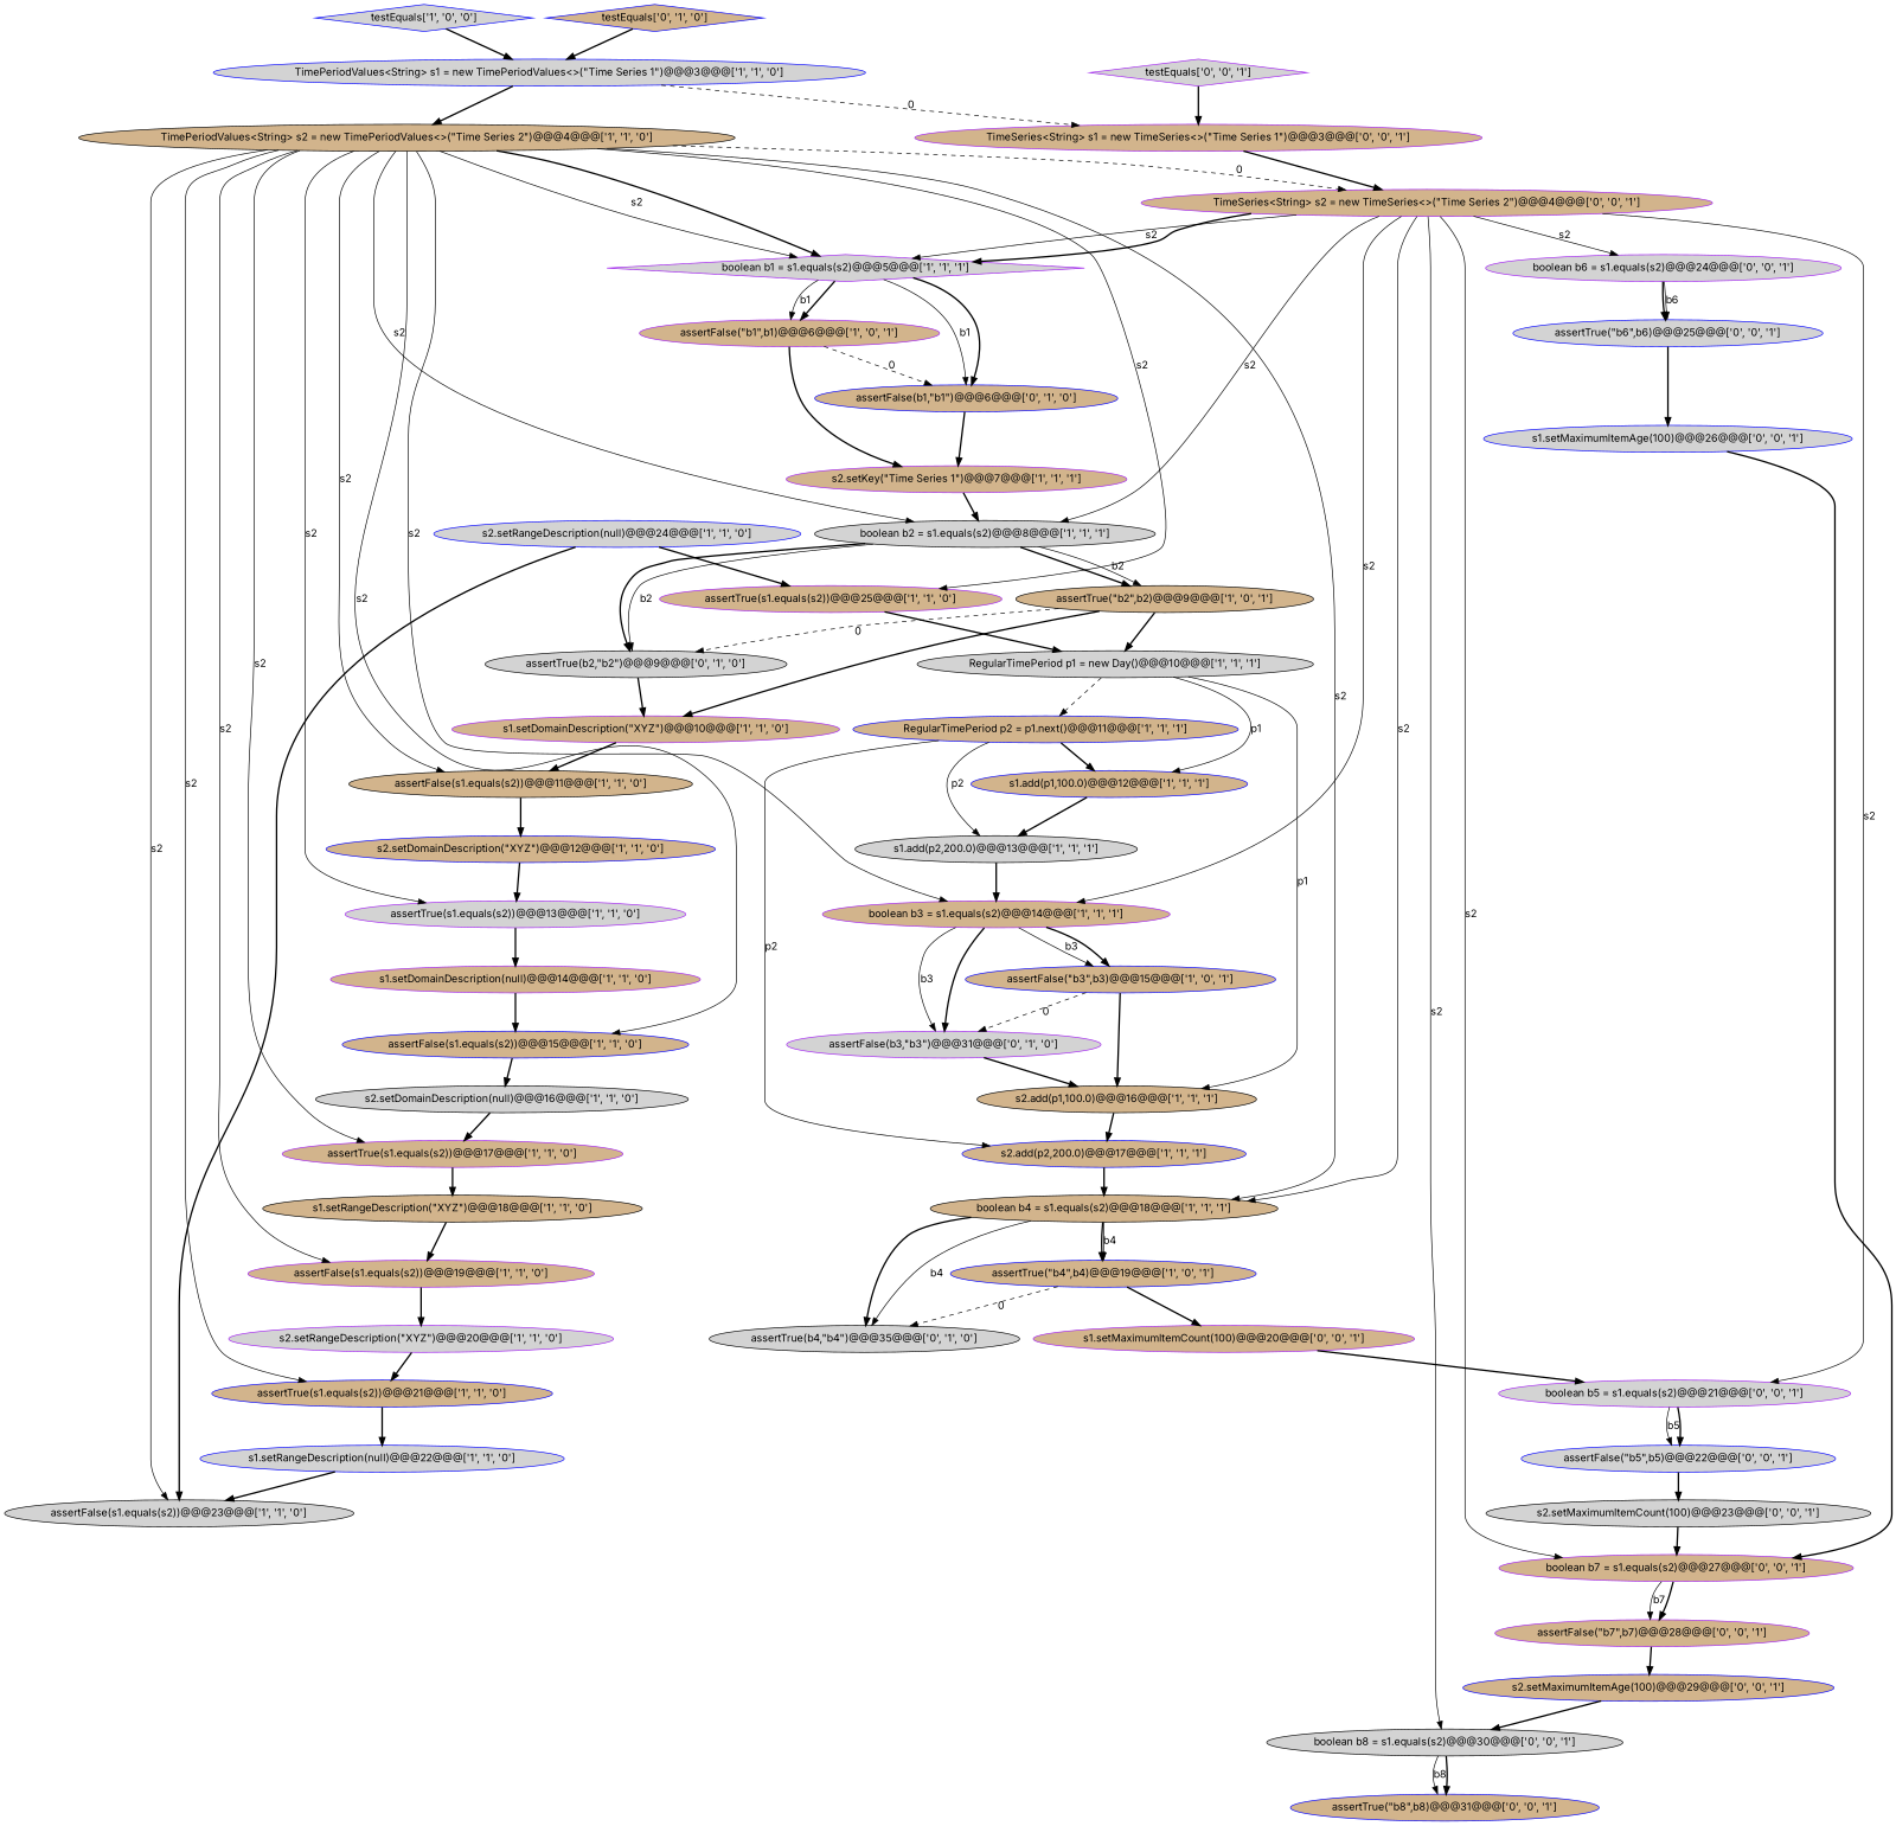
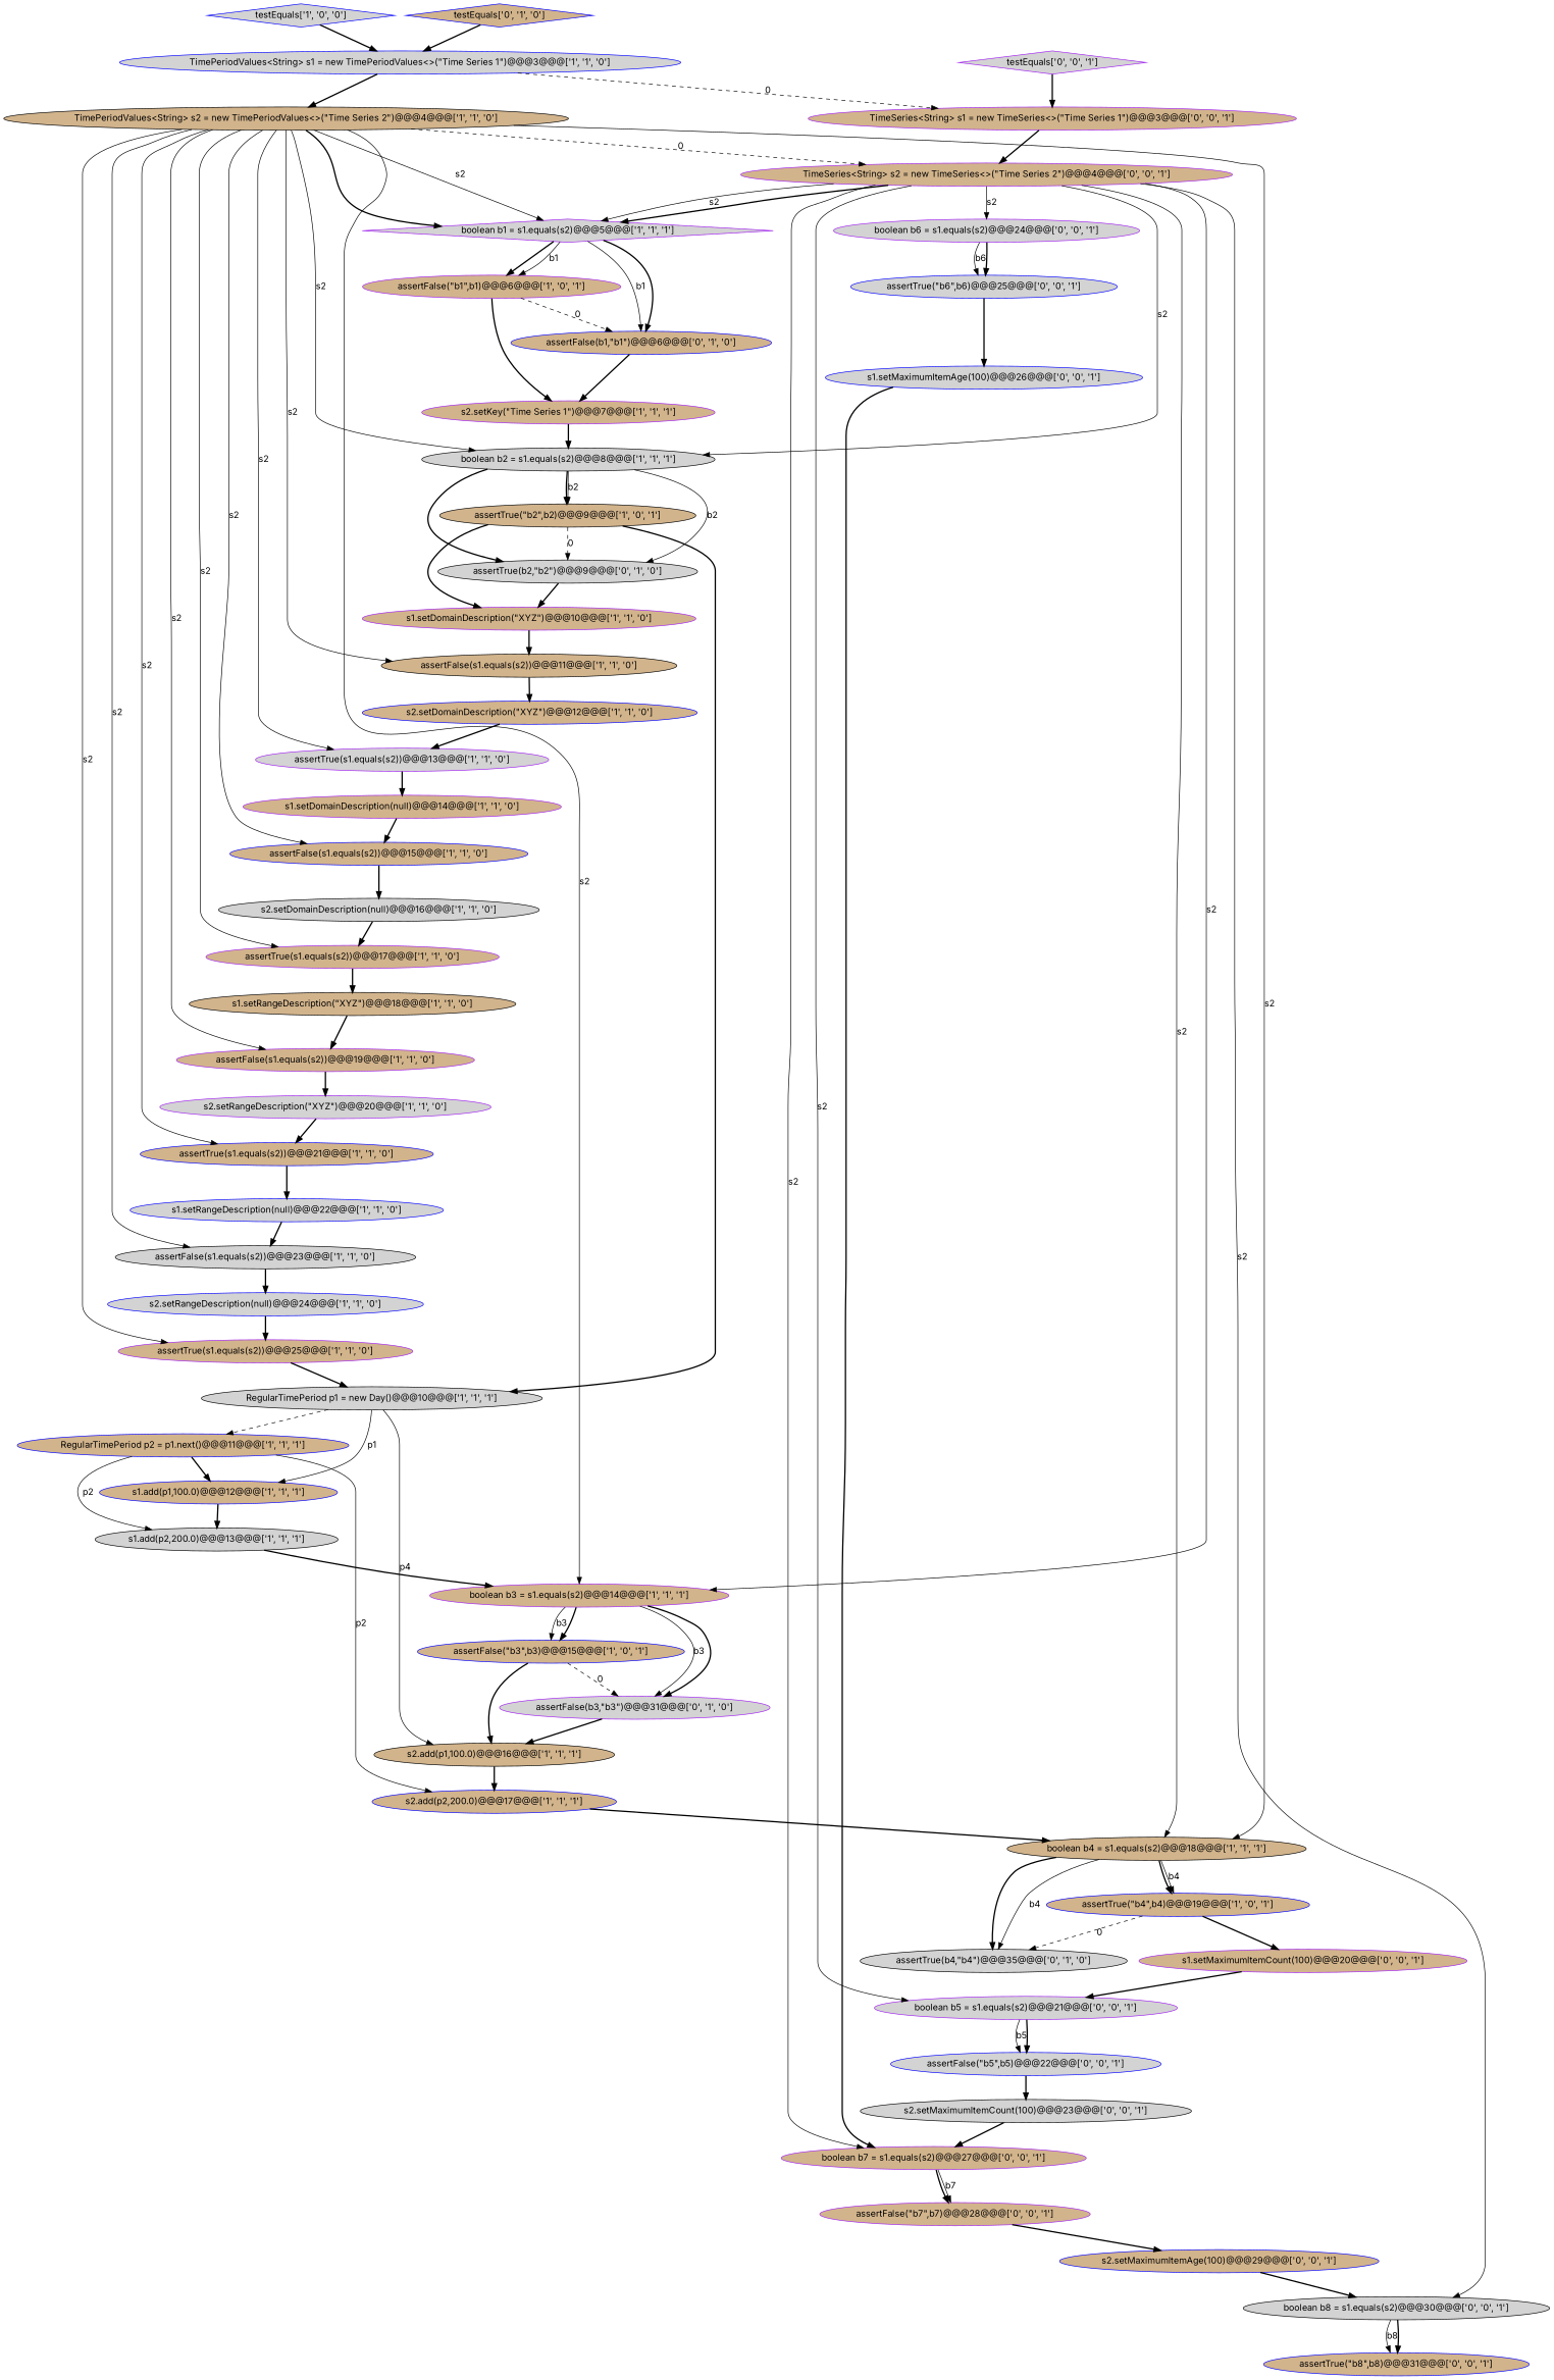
  digraph {
    fontname=Inter
    node [color=purple fillcolor=tan fontname=Inter shape=ellipse style=filled]
    edge [fontname=Inter style=bold]
    n1 [color=blue fillcolor=lightgrey label="TimePeriodValues<String> s1 = new TimePeriodValues<>(\"Time Series 1\")@@@3@@@['1', '1', '0']"]
    n2 [color=black label="TimePeriodValues<String> s2 = new TimePeriodValues<>(\"Time Series 2\")@@@4@@@['1', '1', '0']"]
    n3 [label="TimeSeries<String> s1 = new TimeSeries<>(\"Time Series 1\")@@@3@@@['0', '0', '1']"]
    n4 [color=black fillcolor=lightgrey label="assertFalse(s1.equals(s2))@@@23@@@['1', '1', '0']"]
    n5 [label="assertFalse(s1.equals(s2))@@@19@@@['1', '1', '0']"]
    n6 [label="boolean b3 = s1.equals(s2)@@@14@@@['1', '1', '1']"]
    n7 [fillcolor=lightgrey label="boolean b1 = s1.equals(s2)@@@5@@@['1', '1', '1']" shape=diamond]
    n8 [label="assertTrue(s1.equals(s2))@@@17@@@['1', '1', '0']"]
    n9 [color=blue label="assertFalse(s1.equals(s2))@@@15@@@['1', '1', '0']"]
    n10 [fillcolor=lightgrey label="assertTrue(s1.equals(s2))@@@13@@@['1', '1', '0']"]
    n11 [color=black label="boolean b4 = s1.equals(s2)@@@18@@@['1', '1', '1']"]
    n12 [color=black label="assertFalse(s1.equals(s2))@@@11@@@['1', '1', '0']"]
    n13 [label="assertTrue(s1.equals(s2))@@@25@@@['1', '1', '0']"]
    n14 [color=blue label="assertTrue(s1.equals(s2))@@@21@@@['1', '1', '0']"]
    n15 [color=black fillcolor=lightgrey label="boolean b2 = s1.equals(s2)@@@8@@@['1', '1', '1']"]
    n16 [label="TimeSeries<String> s2 = new TimeSeries<>(\"Time Series 2\")@@@4@@@['0', '0', '1']"]
    n17 [color=blue fillcolor=lightgrey label="s1.setRangeDescription(null)@@@22@@@['1', '1', '0']"]
    n18 [color=blue fillcolor=lightgrey label="s2.setRangeDescription(null)@@@24@@@['1', '1', '0']"]
    n19 [color=black label="s1.setRangeDescription(\"XYZ\")@@@18@@@['1', '1', '0']"]
    n20 [fillcolor=lightgrey label="s2.setRangeDescription(\"XYZ\")@@@20@@@['1', '1', '0']"]
    n21 [color=black fillcolor=lightgrey label="s1.add(p2,200.0)@@@13@@@['1', '1', '1']"]
    n22 [fillcolor=lightgrey label="assertFalse(b3,\"b3\")@@@31@@@['0', '1', '0']"]
    n23 [color=blue label="assertFalse(\"b3\",b3)@@@15@@@['1', '0', '1']"]
    n24 [color=blue fillcolor=lightgrey label="assertFalse(\"b5\",b5)@@@22@@@['0', '0', '1']"]
    n25 [color=black fillcolor=lightgrey label="s2.setMaximumItemCount(100)@@@23@@@['0', '0', '1']"]
    n26 [label="boolean b7 = s1.equals(s2)@@@27@@@['0', '0', '1']"]
    n27 [color=black fillcolor=lightgrey label="RegularTimePeriod p1 = new Day()@@@10@@@['1', '1', '1']"]
    n28 [color=blue label="s1.add(p1,100.0)@@@12@@@['1', '1', '1']"]
    n29 [color=blue label="RegularTimePeriod p2 = p1.next()@@@11@@@['1', '1', '1']"]
    n30 [color=black label="s2.add(p1,100.0)@@@16@@@['1', '1', '1']"]
    n31 [color=blue label="s2.add(p2,200.0)@@@17@@@['1', '1', '1']"]
    n32 [label="assertFalse(\"b1\",b1)@@@6@@@['1', '0', '1']"]
    n33 [color=blue label="assertFalse(b1,\"b1\")@@@6@@@['0', '1', '0']"]
    n34 [label="s2.setKey(\"Time Series 1\")@@@7@@@['1', '1', '1']"]
    n35 [color=blue fillcolor=lightgrey label="assertTrue(\"b6\",b6)@@@25@@@['0', '0', '1']"]
    n36 [color=blue fillcolor=lightgrey label="s1.setMaximumItemAge(100)@@@26@@@['0', '0', '1']"]
    n37 [color=black fillcolor=lightgrey label="s2.setDomainDescription(null)@@@16@@@['1', '1', '0']"]
    n38 [label="assertFalse(\"b7\",b7)@@@28@@@['0', '0', '1']"]
    n39 [color=blue label="s2.setMaximumItemAge(100)@@@29@@@['0', '0', '1']"]
    n40 [label="s1.setDomainDescription(null)@@@14@@@['1', '1', '0']"]
    n41 [fillcolor=lightgrey label="boolean b5 = s1.equals(s2)@@@21@@@['0', '0', '1']"]
    n42 [color=black fillcolor=lightgrey label="assertTrue(b4,\"b4\")@@@35@@@['0', '1', '0']"]
    n43 [color=blue label="assertTrue(\"b4\",b4)@@@19@@@['1', '0', '1']"]
    n44 [color=blue label="s2.setDomainDescription(\"XYZ\")@@@12@@@['1', '1', '0']"]
    n45 [color=black label="assertTrue(\"b2\",b2)@@@9@@@['1', '0', '1']"]
    n46 [color=black fillcolor=lightgrey label="assertTrue(b2,\"b2\")@@@9@@@['0', '1', '0']"]
    n47 [color=black fillcolor=lightgrey label="boolean b8 = s1.equals(s2)@@@30@@@['0', '0', '1']"]
    n48 [fillcolor=lightgrey label="boolean b6 = s1.equals(s2)@@@24@@@['0', '0', '1']"]
    n49 [label="s1.setMaximumItemCount(100)@@@20@@@['0', '0', '1']"]
    n50 [color=blue label="assertTrue(\"b8\",b8)@@@31@@@['0', '0', '1']"]
    n51 [label="s1.setDomainDescription(\"XYZ\")@@@10@@@['1', '1', '0']"]
    n52 [color=blue fillcolor=lightgrey label="testEquals['1', '0', '0']" shape=diamond]
    n53 [color=blue label="testEquals['0', '1', '0']" shape=diamond]
    n54 [fillcolor=lightgrey label="testEquals['0', '0', '1']" shape=diamond]
    n1 -> n2
    n1 -> n3 [label=0 style=dashed]
    n2 -> n4 [label=s2 style=solid]
    n2 -> n5 [label=s2 style=solid]
    n2 -> n6 [label=s2 style=solid]
    n2 -> n7
    n2 -> n7 [label=s2 style=solid]
    n2 -> n8 [label=s2 style=solid]
    n2 -> n9 [label=s2 style=solid]
    n2 -> n10 [label=s2 style=solid]
    n2 -> n11 [label=s2 style=solid]
    n2 -> n12 [label=s2 style=solid]
    n2 -> n13 [label=s2 style=solid]
    n2 -> n14 [label=s2 style=solid]
    n2 -> n15 [label=s2 style=solid]
    n2 -> n16 [label=0 style=dashed]
    n3 -> n16
-   n18 -> n4
+   n4 -> n18
    n5 -> n20
    n6 -> n22 [label=b3 style=solid]
    n6 -> n22
    n6 -> n23 [label=b3 style=solid]
    n6 -> n23
    n7 -> n32
    n7 -> n32 [label=b1 style=solid]
    n7 -> n33 [label=b1 style=solid]
    n7 -> n33
    n8 -> n19
    n9 -> n37
    n10 -> n40
    n11 -> n42
    n11 -> n42 [label=b4 style=solid]
    n11 -> n43
    n11 -> n43 [label=b4 style=solid]
    n12 -> n44
    n13 -> n27
    n14 -> n17
    n15 -> n45
    n15 -> n45 [label=b2 style=solid]
    n15 -> n46 [label=b2 style=solid]
    n15 -> n46
    n16 -> n6 [label=s2 style=solid]
    n16 -> n7 [label=s2 style=solid]
    n16 -> n7
    n16 -> n11 [label=s2 style=solid]
    n16 -> n15 [label=s2 style=solid]
    n16 -> n26 [label=s2 style=solid]
    n16 -> n41 [label=s2 style=solid]
    n16 -> n47 [label=s2 style=solid]
    n16 -> n48 [label=s2 style=solid]
    n17 -> n4
    n18 -> n13
    n19 -> n5
    n20 -> n14
    n21 -> n6
    n22 -> n30
    n23 -> n22 [label=0 style=dashed]
    n23 -> n30
    n24 -> n25
    n25 -> n26
    n26 -> n38 [label=b7 style=solid]
    n26 -> n38
    n27 -> n28 [label=p1 style=solid]
    n27 -> n29 [style=dashed]
-   n27 -> n30 [label=p1 style=solid]
+   n27 -> n30 [label=p4 style=solid]
    n28 -> n21
    n29 -> n21 [label=p2 style=solid]
    n29 -> n28
    n29 -> n31 [label=p2 style=solid]
    n30 -> n31
    n31 -> n11
    n32 -> n33 [label=0 style=dashed]
    n32 -> n34
    n33 -> n34
    n34 -> n15
    n35 -> n36
    n36 -> n26
    n37 -> n8
    n38 -> n39
    n39 -> n47
    n40 -> n9
    n41 -> n24 [label=b5 style=solid]
    n41 -> n24
    n43 -> n42 [label=0 style=dashed]
    n43 -> n49
    n44 -> n10
    n45 -> n27
    n45 -> n46 [label=0 style=dashed]
    n45 -> n51
    n46 -> n51
    n47 -> n50 [label=b8 style=solid]
    n47 -> n50
    n48 -> n35 [label=b6 style=solid]
    n48 -> n35
    n49 -> n41
    n51 -> n12
    n52 -> n1
    n53 -> n1
    n54 -> n3
  }
